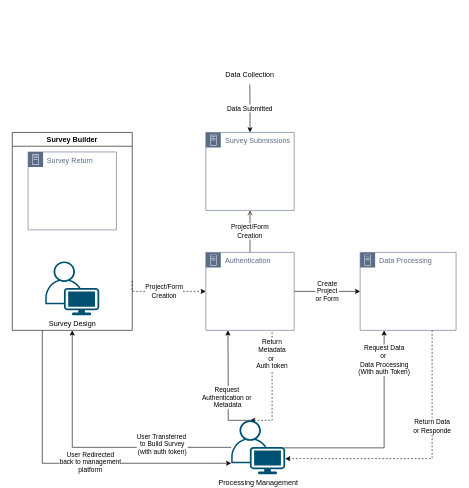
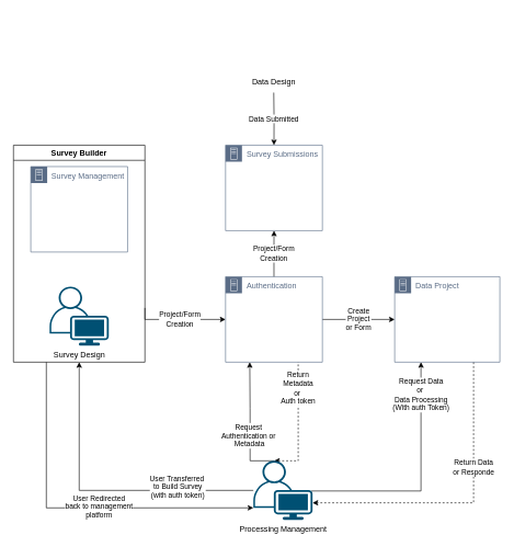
  <mxCell id="0" />
  <mxCell id="1" parent="0" />
  <mxCell id="2" value="Data Submitted" style="edgeStyle=orthogonalEdgeStyle;rounded=0;orthogonalLoop=1;jettySize=auto;html=1;entryX=0.5;entryY=0;entryDx=0;entryDy=0;" parent="1" target="9" edge="1"><mxGeometry relative="1" as="geometry"><mxPoint x="416" y="140" as="sourcePoint" /></mxGeometry></mxCell>
- <mxCell id="3" value="Data Collection" style="shape=image;verticalLabelPosition=bottom;labelBackgroundColor=default;verticalAlign=top;aspect=fixed;imageAspect=0;image=https://cdn4.iconfinder.com/data/icons/smart-phones-technologies/512/android-phone-color.png;" parent="1" vertex="1"><mxGeometry x="371.33" y="20" width="90" height="90" as="geometry" /></mxCell>
+ <mxCell id="3" value="Data Design" style="shape=image;verticalLabelPosition=bottom;labelBackgroundColor=default;verticalAlign=top;aspect=fixed;imageAspect=0;image=https://cdn4.iconfinder.com/data/icons/smart-phones-technologies/512/android-phone-color.png;" parent="1" vertex="1"><mxGeometry x="371.33" y="20" width="90" height="90" as="geometry" /></mxCell>
  <mxCell id="4" value="Create&lt;br&gt;Project&lt;br&gt;or Form" style="edgeStyle=orthogonalEdgeStyle;rounded=0;orthogonalLoop=1;jettySize=auto;html=1;exitX=1;exitY=0.5;exitDx=0;exitDy=0;entryX=0;entryY=0.5;entryDx=0;entryDy=0;" parent="1" source="6" target="12" edge="1"><mxGeometry relative="1" as="geometry" /></mxCell>
- <mxCell id="5" value="Project/Form &lt;br&gt;Creation" style="edgeStyle=orthogonalEdgeStyle;rounded=0;orthogonalLoop=1;jettySize=auto;html=1;exitX=0.5;exitY=0;exitDx=0;exitDy=0;endArrow=open;" parent="1" source="6" target="9" edge="1"><mxGeometry relative="1" as="geometry" /></mxCell>
+ <mxCell id="5" value="Project/Form &lt;br&gt;Creation" style="edgeStyle=orthogonalEdgeStyle;rounded=0;orthogonalLoop=1;jettySize=auto;html=1;exitX=0.5;exitY=0;exitDx=0;exitDy=0;" parent="1" source="6" target="9" edge="1"><mxGeometry relative="1" as="geometry" /></mxCell>
  <mxCell id="6" value="Authentication" style="points=[[0,0],[0.25,0],[0.5,0],[0.75,0],[1,0],[1,0.25],[1,0.5],[1,0.75],[1,1],[0.75,1],[0.5,1],[0.25,1],[0,1],[0,0.75],[0,0.5],[0,0.25]];outlineConnect=0;gradientColor=none;html=1;whiteSpace=wrap;fontSize=12;fontStyle=0;container=1;pointerEvents=0;collapsible=0;recursiveResize=0;shape=mxgraph.aws4.group;grIcon=mxgraph.aws4.group_on_premise;strokeColor=#5A6C86;fillColor=none;verticalAlign=top;align=left;spacingLeft=30;fontColor=#5A6C86;dashed=0;" parent="1" vertex="1"><mxGeometry x="342.66" y="420" width="147.34" height="130" as="geometry" /></mxCell>
  <mxCell id="7" value="" style="shape=image;verticalLabelPosition=bottom;labelBackgroundColor=default;verticalAlign=top;aspect=fixed;imageAspect=0;image=https://upload.wikimedia.org/wikipedia/commons/thumb/d/d9/Node.js_logo.svg/1200px-Node.js_logo.svg.png;" parent="6" vertex="1"><mxGeometry x="42.6" y="80" width="62.14" height="38" as="geometry" /></mxCell>
  <mxCell id="8" value="" style="shape=image;verticalLabelPosition=bottom;labelBackgroundColor=default;verticalAlign=top;aspect=fixed;imageAspect=0;image=https://upload.wikimedia.org/wikipedia/commons/thumb/9/93/MongoDB_Logo.svg/2560px-MongoDB_Logo.svg.png;" parent="6" vertex="1"><mxGeometry x="13.32" y="40" width="120.71" height="32.5" as="geometry" /></mxCell>
  <mxCell id="9" value="Survey Submissions" style="points=[[0,0],[0.25,0],[0.5,0],[0.75,0],[1,0],[1,0.25],[1,0.5],[1,0.75],[1,1],[0.75,1],[0.5,1],[0.25,1],[0,1],[0,0.75],[0,0.5],[0,0.25]];outlineConnect=0;gradientColor=none;html=1;whiteSpace=wrap;fontSize=12;fontStyle=0;container=1;pointerEvents=0;collapsible=0;recursiveResize=0;shape=mxgraph.aws4.group;grIcon=mxgraph.aws4.group_on_premise;strokeColor=#5A6C86;fillColor=none;verticalAlign=top;align=left;spacingLeft=30;fontColor=#5A6C86;dashed=0;" parent="1" vertex="1"><mxGeometry x="342.66" width="147.34" height="130" as="geometry" y="220" /></mxCell>
  <mxCell id="10" value="" style="shape=image;verticalLabelPosition=bottom;labelBackgroundColor=default;verticalAlign=top;aspect=fixed;imageAspect=0;image=https://getodk.org/assets/svg/logo.svg;" parent="9" vertex="1"><mxGeometry x="27.84" y="50" width="91.67" height="50" as="geometry" /></mxCell>
  <mxCell id="11" value="Return Data&lt;br&gt;or Responde" style="edgeStyle=orthogonalEdgeStyle;rounded=0;orthogonalLoop=1;jettySize=auto;html=1;exitX=0.75;exitY=1;exitDx=0;exitDy=0;entryX=1;entryY=0.71;entryDx=0;entryDy=0;entryPerimeter=0;dashed=1;startArrow=none;startFill=0;endArrow=classic;endFill=1;strokeColor=default;strokeWidth=1;" parent="1" source="12" target="20" edge="1"><mxGeometry x="-0.303" relative="1" as="geometry"><mxPoint as="offset" /></mxGeometry></mxCell>
- <mxCell id="12" value="Data Processing" style="points=[[0,0],[0.25,0],[0.5,0],[0.75,0],[1,0],[1,0.25],[1,0.5],[1,0.75],[1,1],[0.75,1],[0.5,1],[0.25,1],[0,1],[0,0.75],[0,0.5],[0,0.25]];outlineConnect=0;gradientColor=none;html=1;whiteSpace=wrap;fontSize=12;fontStyle=0;container=1;pointerEvents=0;collapsible=0;recursiveResize=0;shape=mxgraph.aws4.group;grIcon=mxgraph.aws4.group_on_premise;strokeColor=#5A6C86;fillColor=none;verticalAlign=top;align=left;spacingLeft=30;fontColor=#5A6C86;dashed=0;" parent="1" vertex="1"><mxGeometry x="600" y="420" width="160" height="130" as="geometry" /></mxCell>
+ <mxCell id="12" value="Data Project" style="points=[[0,0],[0.25,0],[0.5,0],[0.75,0],[1,0],[1,0.25],[1,0.5],[1,0.75],[1,1],[0.75,1],[0.5,1],[0.25,1],[0,1],[0,0.75],[0,0.5],[0,0.25]];outlineConnect=0;gradientColor=none;html=1;whiteSpace=wrap;fontSize=12;fontStyle=0;container=1;pointerEvents=0;collapsible=0;recursiveResize=0;shape=mxgraph.aws4.group;grIcon=mxgraph.aws4.group_on_premise;strokeColor=#5A6C86;fillColor=none;verticalAlign=top;align=left;spacingLeft=30;fontColor=#5A6C86;dashed=0;" parent="1" vertex="1"><mxGeometry x="600" y="420" width="160" height="130" as="geometry" /></mxCell>
  <mxCell id="13" value="" style="shape=image;verticalLabelPosition=bottom;labelBackgroundColor=default;verticalAlign=top;aspect=fixed;imageAspect=0;image=https://upload.wikimedia.org/wikipedia/commons/thumb/1/1b/R_logo.svg/724px-R_logo.svg.png;" parent="12" vertex="1"><mxGeometry x="100" y="85" width="42.58" height="33" as="geometry" /></mxCell>
  <mxCell id="14" value="" style="shape=image;verticalLabelPosition=bottom;labelBackgroundColor=default;verticalAlign=top;aspect=fixed;imageAspect=0;image=https://upload.wikimedia.org/wikipedia/commons/thumb/d/d9/Node.js_logo.svg/1200px-Node.js_logo.svg.png;" parent="12" vertex="1"><mxGeometry x="20" y="85" width="62.14" height="38" as="geometry" /></mxCell>
  <mxCell id="15" value="" style="shape=image;verticalLabelPosition=bottom;labelBackgroundColor=default;verticalAlign=top;aspect=fixed;imageAspect=0;image=https://upload.wikimedia.org/wikipedia/commons/thumb/9/93/MongoDB_Logo.svg/2560px-MongoDB_Logo.svg.png;" parent="12" vertex="1"><mxGeometry x="21.87" y="40" width="120.71" height="32.5" as="geometry" /></mxCell>
  <mxCell id="16" value="User Transferred&amp;nbsp;&lt;br&gt;to Build Survey&lt;br&gt;(with auth token)" style="edgeStyle=orthogonalEdgeStyle;rounded=0;orthogonalLoop=1;jettySize=auto;html=1;entryX=0.5;entryY=1;entryDx=0;entryDy=0;" parent="1" source="20" target="23" edge="1"><mxGeometry x="-0.5" y="-5" relative="1" as="geometry"><mxPoint as="offset" /></mxGeometry></mxCell>
  <mxCell id="17" value="Request&amp;nbsp;&lt;br&gt;Authentication or&amp;nbsp;&lt;br&gt;Metadata" style="edgeStyle=orthogonalEdgeStyle;rounded=0;orthogonalLoop=1;jettySize=auto;html=1;exitX=0.35;exitY=0;exitDx=0;exitDy=0;exitPerimeter=0;entryX=0.25;entryY=1;entryDx=0;entryDy=0;" parent="1" source="20" target="6" edge="1"><mxGeometry x="-0.18" y="1" relative="1" as="geometry"><Array as="points"><mxPoint x="380" y="620" /><mxPoint x="380" y="585" /></Array><mxPoint y="1" as="offset" /></mxGeometry></mxCell>
  <mxCell id="18" value="Return&lt;br&gt;Metadata&lt;br&gt;or&amp;nbsp;&lt;br&gt;Auth token" style="edgeStyle=orthogonalEdgeStyle;rounded=0;orthogonalLoop=1;jettySize=auto;html=1;exitX=0.35;exitY=0;exitDx=0;exitDy=0;exitPerimeter=0;entryX=0.75;entryY=1;entryDx=0;entryDy=0;strokeColor=default;startArrow=classic;startFill=1;endArrow=none;endFill=0;strokeWidth=1;dashed=1;" parent="1" source="20" target="6" edge="1"><mxGeometry x="0.572" relative="1" as="geometry"><Array as="points"><mxPoint x="453" y="700" /></Array><mxPoint as="offset" /></mxGeometry></mxCell>
  <mxCell id="19" value="Request Data&lt;br&gt;or&amp;nbsp;&lt;br&gt;Data Processing&lt;br&gt;(With auth Token)" style="edgeStyle=orthogonalEdgeStyle;rounded=0;orthogonalLoop=1;jettySize=auto;html=1;exitX=0.98;exitY=0.51;exitDx=0;exitDy=0;exitPerimeter=0;startArrow=none;startFill=0;endArrow=classic;endFill=1;strokeColor=default;strokeWidth=1;" parent="1" source="20" target="12" edge="1"><mxGeometry x="0.724" relative="1" as="geometry"><Array as="points"><mxPoint x="640" y="746" /></Array><mxPoint as="offset" /></mxGeometry></mxCell>
  <mxCell id="20" value="Processing Management" style="points=[[0.35,0,0],[0.98,0.51,0],[1,0.71,0],[0.67,1,0],[0,0.795,0],[0,0.65,0]];verticalLabelPosition=bottom;sketch=0;html=1;verticalAlign=top;aspect=fixed;align=center;pointerEvents=1;shape=mxgraph.cisco19.user;fillColor=#005073;strokeColor=none;" parent="1" vertex="1"><mxGeometry x="385" y="700" width="90" height="90" as="geometry" /></mxCell>
- <mxCell id="21" value="Project/Form&lt;br&gt;Creation" style="edgeStyle=orthogonalEdgeStyle;rounded=0;orthogonalLoop=1;jettySize=auto;html=1;exitX=1;exitY=0.75;exitDx=0;exitDy=0;dashed=1;" parent="1" source="23" target="6" edge="1"><mxGeometry relative="1" as="geometry"><Array as="points"><mxPoint x="220" y="485" /></Array></mxGeometry></mxCell>
+ <mxCell id="21" value="Project/Form&lt;br&gt;Creation" style="edgeStyle=orthogonalEdgeStyle;rounded=0;orthogonalLoop=1;jettySize=auto;html=1;exitX=1;exitY=0.75;exitDx=0;exitDy=0;" parent="1" source="23" target="6" edge="1"><mxGeometry relative="1" as="geometry"><Array as="points"><mxPoint x="220" y="485" /></Array></mxGeometry></mxCell>
  <mxCell id="22" value="User Redirected&lt;br&gt;back to management&lt;br&gt;platform" style="edgeStyle=orthogonalEdgeStyle;rounded=0;orthogonalLoop=1;jettySize=auto;html=1;exitX=0.25;exitY=1;exitDx=0;exitDy=0;entryX=0;entryY=0.795;entryDx=0;entryDy=0;entryPerimeter=0;startArrow=none;startFill=0;endArrow=classic;endFill=1;strokeColor=default;strokeWidth=1;" parent="1" source="23" target="20" edge="1"><mxGeometry x="0.124" y="2" relative="1" as="geometry"><mxPoint as="offset" /></mxGeometry></mxCell>
  <mxCell id="23" value="Survey Builder" style="swimlane;" parent="1" vertex="1"><mxGeometry x="20" width="200" height="330" as="geometry" y="220" /></mxCell>
  <mxCell id="24" value="Survey Design" style="points=[[0.35,0,0],[0.98,0.51,0],[1,0.71,0],[0.67,1,0],[0,0.795,0],[0,0.65,0]];verticalLabelPosition=bottom;sketch=0;html=1;verticalAlign=top;aspect=fixed;align=center;pointerEvents=1;shape=mxgraph.cisco19.user;fillColor=#005073;strokeColor=none;" parent="23" vertex="1"><mxGeometry x="55.0" y="215" width="90" height="90" as="geometry" /></mxCell>
- <mxCell id="25" value="Survey Return" style="points=[[0,0],[0.25,0],[0.5,0],[0.75,0],[1,0],[1,0.25],[1,0.5],[1,0.75],[1,1],[0.75,1],[0.5,1],[0.25,1],[0,1],[0,0.75],[0,0.5],[0,0.25]];outlineConnect=0;gradientColor=none;html=1;whiteSpace=wrap;fontSize=12;fontStyle=0;container=1;pointerEvents=0;collapsible=0;recursiveResize=0;shape=mxgraph.aws4.group;grIcon=mxgraph.aws4.group_on_premise;strokeColor=#5A6C86;fillColor=none;verticalAlign=top;align=left;spacingLeft=30;fontColor=#5A6C86;dashed=0;" parent="23" vertex="1"><mxGeometry x="26.33" y="32.5" width="147.34" height="130" as="geometry" /></mxCell>
+ <mxCell id="25" value="Survey Management" style="points=[[0,0],[0.25,0],[0.5,0],[0.75,0],[1,0],[1,0.25],[1,0.5],[1,0.75],[1,1],[0.75,1],[0.5,1],[0.25,1],[0,1],[0,0.75],[0,0.5],[0,0.25]];outlineConnect=0;gradientColor=none;html=1;whiteSpace=wrap;fontSize=12;fontStyle=0;container=1;pointerEvents=0;collapsible=0;recursiveResize=0;shape=mxgraph.aws4.group;grIcon=mxgraph.aws4.group_on_premise;strokeColor=#5A6C86;fillColor=none;verticalAlign=top;align=left;spacingLeft=30;fontColor=#5A6C86;dashed=0;" parent="23" vertex="1"><mxGeometry x="26.33" y="32.5" width="147.34" height="130" as="geometry" /></mxCell>
  <mxCell id="26" value="" style="shape=image;verticalLabelPosition=bottom;labelBackgroundColor=default;verticalAlign=top;aspect=fixed;imageAspect=0;image=https://upload.wikimedia.org/wikipedia/commons/thumb/2/27/PHP-logo.svg/800px-PHP-logo.svg.png;" parent="25" vertex="1"><mxGeometry x="9.98" y="38.5" width="131.39" height="71" as="geometry" /></mxCell>
